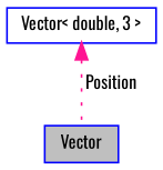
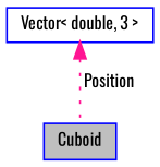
  digraph {
    fontname=Oswald
    node [color=blue fontname=Oswald fontsize=10 shape=record style=filled]
-   n1 [fillcolor=grey75 fontcolor=black height=0.2 label=Vector width=0.4]
+   n1 [fillcolor=grey75 fontcolor=black height=0.2 label=Cuboid width=0.4]
    n2 [fillcolor=white height=0.2 label="Vector\< double, 3 \>" width=0.4]
    n2 -> n1 [color=deeppink dir=back fontname=Oswald fontsize=10 label=" Position" labelfontname=Helvetica labelfontsize=10 style=dotted]
  }
